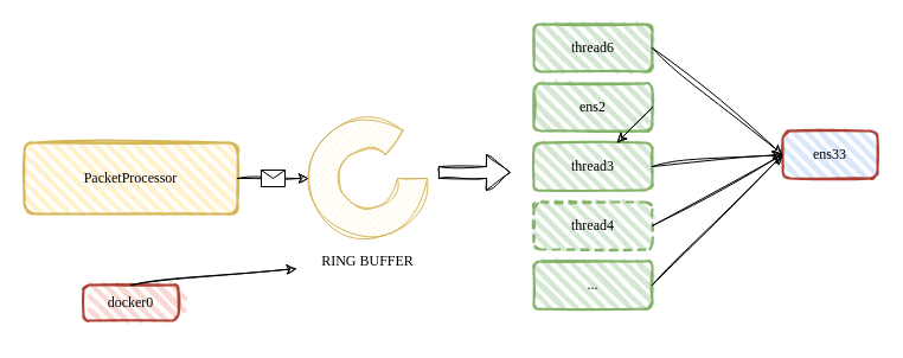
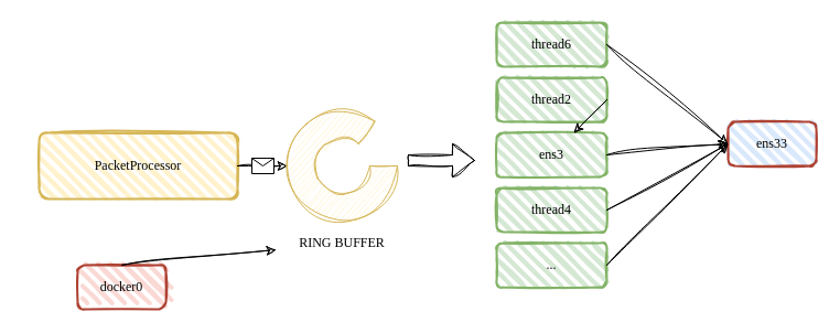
  <mxCell id="0" />
  <mxCell id="1" parent="0" />
- <mxCell id="2" value="&lt;font face=&quot;Comic Sans MS&quot;&gt;PacketProcessor&lt;/font&gt;" style="rounded=1;whiteSpace=wrap;html=1;strokeWidth=2;fillWeight=4;hachureGap=8;hachureAngle=45;fillColor=#fff2cc;sketch=1;strokeColor=#d6b656;" vertex="1" parent="1"><mxGeometry x="20" y="120" width="180" height="60" as="geometry" /></mxCell>
+ <mxCell id="2" value="&lt;font face=&quot;Comic Sans MS&quot;&gt;PacketProcessor&lt;/font&gt;" style="rounded=1;whiteSpace=wrap;html=1;strokeWidth=2;fillWeight=4;hachureGap=8;hachureAngle=45;fillColor=#fff2cc;sketch=1;strokeColor=#d6b656;" vertex="1" parent="1"><mxGeometry x="35" y="120" width="180" height="60" as="geometry" /></mxCell>
  <mxCell id="3" value="" style="group" vertex="1" connectable="0" parent="1"><mxGeometry x="450" y="20" width="100" height="240" as="geometry" /></mxCell>
  <mxCell id="4" value="&lt;font face=&quot;Comic Sans MS&quot;&gt;thread6&lt;/font&gt;" style="rounded=1;whiteSpace=wrap;html=1;strokeWidth=2;fillWeight=4;hachureGap=8;hachureAngle=45;fillColor=#d5e8d4;sketch=1;strokeColor=#82b366;" vertex="1" parent="3"><mxGeometry width="100" height="40" as="geometry" /></mxCell>
  <mxCell id="5" value="&lt;font face=&quot;Comic Sans MS&quot;&gt;...&lt;/font&gt;" style="rounded=1;whiteSpace=wrap;html=1;strokeWidth=2;fillWeight=4;hachureGap=8;hachureAngle=45;fillColor=#d5e8d4;sketch=1;strokeColor=#82b366;" vertex="1" parent="3"><mxGeometry y="200" width="100" height="40" as="geometry" /></mxCell>
- <mxCell id="6" value="&lt;font face=&quot;Comic Sans MS&quot;&gt;thread4&lt;/font&gt;" style="rounded=1;whiteSpace=wrap;html=1;strokeWidth=2;fillWeight=4;hachureGap=8;hachureAngle=45;fillColor=#d5e8d4;sketch=1;strokeColor=#82b366;dashed=1;" vertex="1" parent="3"><mxGeometry y="150" width="100" height="40" as="geometry" /></mxCell>
- <mxCell id="7" value="&lt;font face=&quot;Comic Sans MS&quot;&gt;thread3&lt;/font&gt;" style="rounded=1;whiteSpace=wrap;html=1;strokeWidth=2;fillWeight=4;hachureGap=8;hachureAngle=45;fillColor=#d5e8d4;sketch=1;strokeColor=#82b366;" vertex="1" parent="3"><mxGeometry y="100" width="100" height="40" as="geometry" /></mxCell>
- <mxCell id="8" value="&lt;font face=&quot;Comic Sans MS&quot;&gt;ens2&lt;/font&gt;" style="rounded=1;whiteSpace=wrap;html=1;strokeWidth=2;fillWeight=4;hachureGap=8;hachureAngle=45;fillColor=#d5e8d4;sketch=1;strokeColor=#82b366;" vertex="1" parent="3"><mxGeometry y="50" width="100" height="40" as="geometry" /></mxCell>
+ <mxCell id="6" value="&lt;font face=&quot;Comic Sans MS&quot;&gt;thread4&lt;/font&gt;" style="rounded=1;whiteSpace=wrap;html=1;strokeWidth=2;fillWeight=4;hachureGap=8;hachureAngle=45;fillColor=#d5e8d4;sketch=1;strokeColor=#82b366;" vertex="1" parent="3"><mxGeometry y="150" width="100" height="40" as="geometry" /></mxCell>
+ <mxCell id="7" value="&lt;font face=&quot;Comic Sans MS&quot;&gt;ens3&lt;/font&gt;" style="rounded=1;whiteSpace=wrap;html=1;strokeWidth=2;fillWeight=4;hachureGap=8;hachureAngle=45;fillColor=#d5e8d4;sketch=1;strokeColor=#82b366;" vertex="1" parent="3"><mxGeometry y="100" width="100" height="40" as="geometry" /></mxCell>
+ <mxCell id="8" value="&lt;font face=&quot;Comic Sans MS&quot;&gt;thread2&lt;/font&gt;" style="rounded=1;whiteSpace=wrap;html=1;strokeWidth=2;fillWeight=4;hachureGap=8;hachureAngle=45;fillColor=#d5e8d4;sketch=1;strokeColor=#82b366;" vertex="1" parent="3"><mxGeometry y="50" width="100" height="40" as="geometry" /></mxCell>
  <mxCell id="9" value="" style="endArrow=classic;html=1;rounded=0;exitX=1;exitY=0.5;exitDx=0;exitDy=0;sketch=1;curveFitting=1;jiggle=2;" edge="1" parent="1" source="2"><mxGeometry relative="1" as="geometry"><mxPoint x="180" y="50" as="sourcePoint" /><mxPoint x="260" y="150" as="targetPoint" /></mxGeometry></mxCell>
  <mxCell id="10" value="" style="shape=message;html=1;outlineConnect=0;fontFamily=Comic Sans MS;" vertex="1" parent="9"><mxGeometry width="20" height="14" relative="1" as="geometry"><mxPoint x="-10" y="-7" as="offset" /></mxGeometry></mxCell>
  <mxCell id="11" value="" style="verticalLabelPosition=bottom;verticalAlign=top;html=1;shape=mxgraph.basic.partConcEllipse;startAngle=0.25;endAngle=0.1;arcWidth=0.5;sketch=1;curveFitting=1;jiggle=2;fillColor=#fff2cc;strokeColor=#d6b656;" vertex="1" parent="1"><mxGeometry x="260" y="100" width="100" height="100" as="geometry" /></mxCell>
  <mxCell id="12" value="" style="html=1;shadow=0;dashed=0;align=center;verticalAlign=middle;shape=mxgraph.arrows2.arrow;dy=0.67;dx=20;notch=0;sketch=1;curveFitting=1;jiggle=2;" vertex="1" parent="1"><mxGeometry x="370" y="130" width="60" height="30" as="geometry" /></mxCell>
- <mxCell id="13" value="&lt;font face=&quot;Comic Sans MS&quot;&gt;docker0&lt;/font&gt;" style="rounded=1;whiteSpace=wrap;html=1;strokeWidth=2;fillWeight=4;hachureGap=8;hachureAngle=45;fillColor=#fad9d5;sketch=1;strokeColor=#ae4132;" vertex="1" parent="1"><mxGeometry x="70" y="240" width="80" height="30" as="geometry" /></mxCell>
+ <mxCell id="13" value="&lt;font face=&quot;Comic Sans MS&quot;&gt;docker0&lt;/font&gt;" style="rounded=1;whiteSpace=wrap;html=1;strokeWidth=2;fillWeight=4;hachureGap=8;hachureAngle=45;fillColor=#fad9d5;sketch=1;strokeColor=#ae4132;" vertex="1" parent="1"><mxGeometry x="70" y="240" width="80" height="40" as="geometry" /></mxCell>
  <mxCell id="14" value="&lt;font face=&quot;Comic Sans MS&quot;&gt;ens33&lt;/font&gt;" style="rounded=1;whiteSpace=wrap;html=1;strokeWidth=2;fillWeight=4;hachureGap=8;hachureAngle=45;fillColor=#dae8fc;sketch=1;strokeColor=#ae4132;" vertex="1" parent="1"><mxGeometry x="660" y="110" width="80" height="40" as="geometry" /></mxCell>
  <mxCell id="15" value="" style="endArrow=classic;html=1;rounded=0;exitX=1;exitY=0.5;exitDx=0;exitDy=0;sketch=1;curveFitting=1;jiggle=2;" edge="1" parent="1" source="4"><mxGeometry width="50" height="50" relative="1" as="geometry"><mxPoint x="610" y="60" as="sourcePoint" /><mxPoint x="660" y="130" as="targetPoint" /></mxGeometry></mxCell>
  <mxCell id="16" value="" style="endArrow=classic;html=1;rounded=0;exitX=1;exitY=0.5;exitDx=0;exitDy=0;sketch=1;curveFitting=1;jiggle=2;" edge="1" parent="1" source="5"><mxGeometry width="50" height="50" relative="1" as="geometry"><mxPoint x="590" y="260" as="sourcePoint" /><mxPoint x="660" y="130" as="targetPoint" /></mxGeometry></mxCell>
  <mxCell id="17" value="" style="endArrow=classic;html=1;rounded=0;exitX=1;exitY=0.5;exitDx=0;exitDy=0;sketch=1;curveFitting=1;jiggle=2;" edge="1" parent="1" source="6"><mxGeometry width="50" height="50" relative="1" as="geometry"><mxPoint x="360" y="180" as="sourcePoint" /><mxPoint x="660" y="130" as="targetPoint" /></mxGeometry></mxCell>
  <mxCell id="18" value="" style="endArrow=classic;html=1;rounded=0;exitX=1;exitY=0.5;exitDx=0;exitDy=0;sketch=1;curveFitting=1;jiggle=2;" edge="1" parent="1" source="7"><mxGeometry width="50" height="50" relative="1" as="geometry"><mxPoint x="360" y="180" as="sourcePoint" /><mxPoint x="660" y="130" as="targetPoint" /></mxGeometry></mxCell>
  <mxCell id="19" value="" style="endArrow=classic;html=1;rounded=0;exitX=1;exitY=0.5;exitDx=0;exitDy=0;sketch=1;curveFitting=1;jiggle=2;" edge="1" parent="1" source="8" target="7"><mxGeometry width="50" height="50" relative="1" as="geometry"><mxPoint x="620" y="70" as="sourcePoint" /><mxPoint x="650" y="130" as="targetPoint" /></mxGeometry></mxCell>
  <mxCell id="20" value="" style="endArrow=classic;html=1;rounded=0;exitX=0.5;exitY=0;exitDx=0;exitDy=0;sketch=1;curveFitting=1;jiggle=2;" edge="1" parent="1" source="13" target="21"><mxGeometry width="50" height="50" relative="1" as="geometry"><mxPoint x="360" y="180" as="sourcePoint" /><mxPoint x="410" y="130" as="targetPoint" /></mxGeometry></mxCell>
  <mxCell id="21" value="&lt;font face=&quot;Comic Sans MS&quot;&gt;RING BUFFER&lt;/font&gt;" style="rounded=1;whiteSpace=wrap;html=1;sketch=1;curveFitting=1;jiggle=2;opacity=0;" vertex="1" parent="1"><mxGeometry x="250" y="190" width="120" height="60" as="geometry" /></mxCell>
